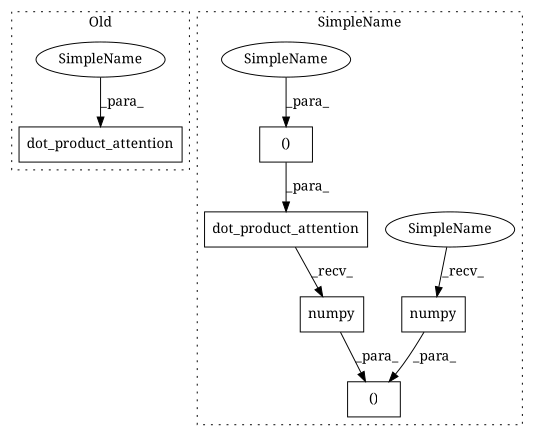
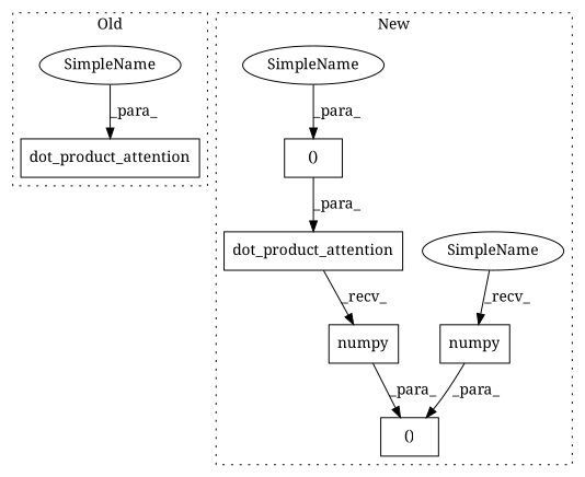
  digraph {
    fontname="Noto Serif"
    node [a=32 l=1 shape=box fontname="Noto Serif"]
    edge [fontname="Noto Serif"]
    n1 [l="22,1" label=dot_product_attention s="2588,2620"]
    n2 [a=42 label=SimpleName s=2614 shape=ellipse]
    n3 [a=106 l=46 label="()" s=2899]
    n4 [l=7 label=numpy s=3017]
    n5 [a=106 l=33 label="()" s=2991]
    n6 [l="29,2" label=dot_product_attention s="2870,2945"]
    n7 [l=7 label=numpy s=2995]
    n8 [a=42 label=SimpleName s=3015 shape=ellipse]
    n9 [a=42 label=SimpleName s=2927 shape=ellipse]
    subgraph cluster_1 {
      label=Old
      style=dotted
      n1
      n2
    }
    subgraph cluster_2 {
-     label=SimpleName
+     label=New
      style=dotted
      n3
      n4
      n5
      n6
      n7
      n8
      n9
    }
    n2 -> n1 [label=_para_]
    n3 -> n6 [label=_para_]
    n4 -> n5 [label=_para_]
    n6 -> n7 [label=_recv_]
    n7 -> n5 [label=_para_]
    n8 -> n4 [label=_recv_]
    n9 -> n3 [label=_para_]
  }
